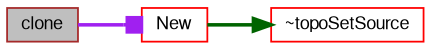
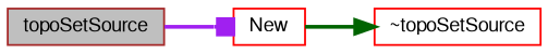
  digraph {
    rankdir=LR
    node [color=red fontname=FreeSans fontsize=10 shape=record]
    edge [fontname=FreeSans fontsize=10 labelfontname=FreeSans labelfontsize=10 style=bold]
-   n1 [color=brown fillcolor=grey75 fontcolor=black height=0.2 label=clone style=filled width=0.4]
+   n1 [color=brown fillcolor=grey75 fontcolor=black height=0.2 label=topoSetSource style=filled width=0.4]
    n2 [height=0.2 label=New width=0.4]
    n3 [height=0.2 label="~topoSetSource" width=0.4]
    n1 -> n2 [arrowhead=box color=purple]
    n2 -> n3 [arrowhead=normal color=darkgreen]
  }
